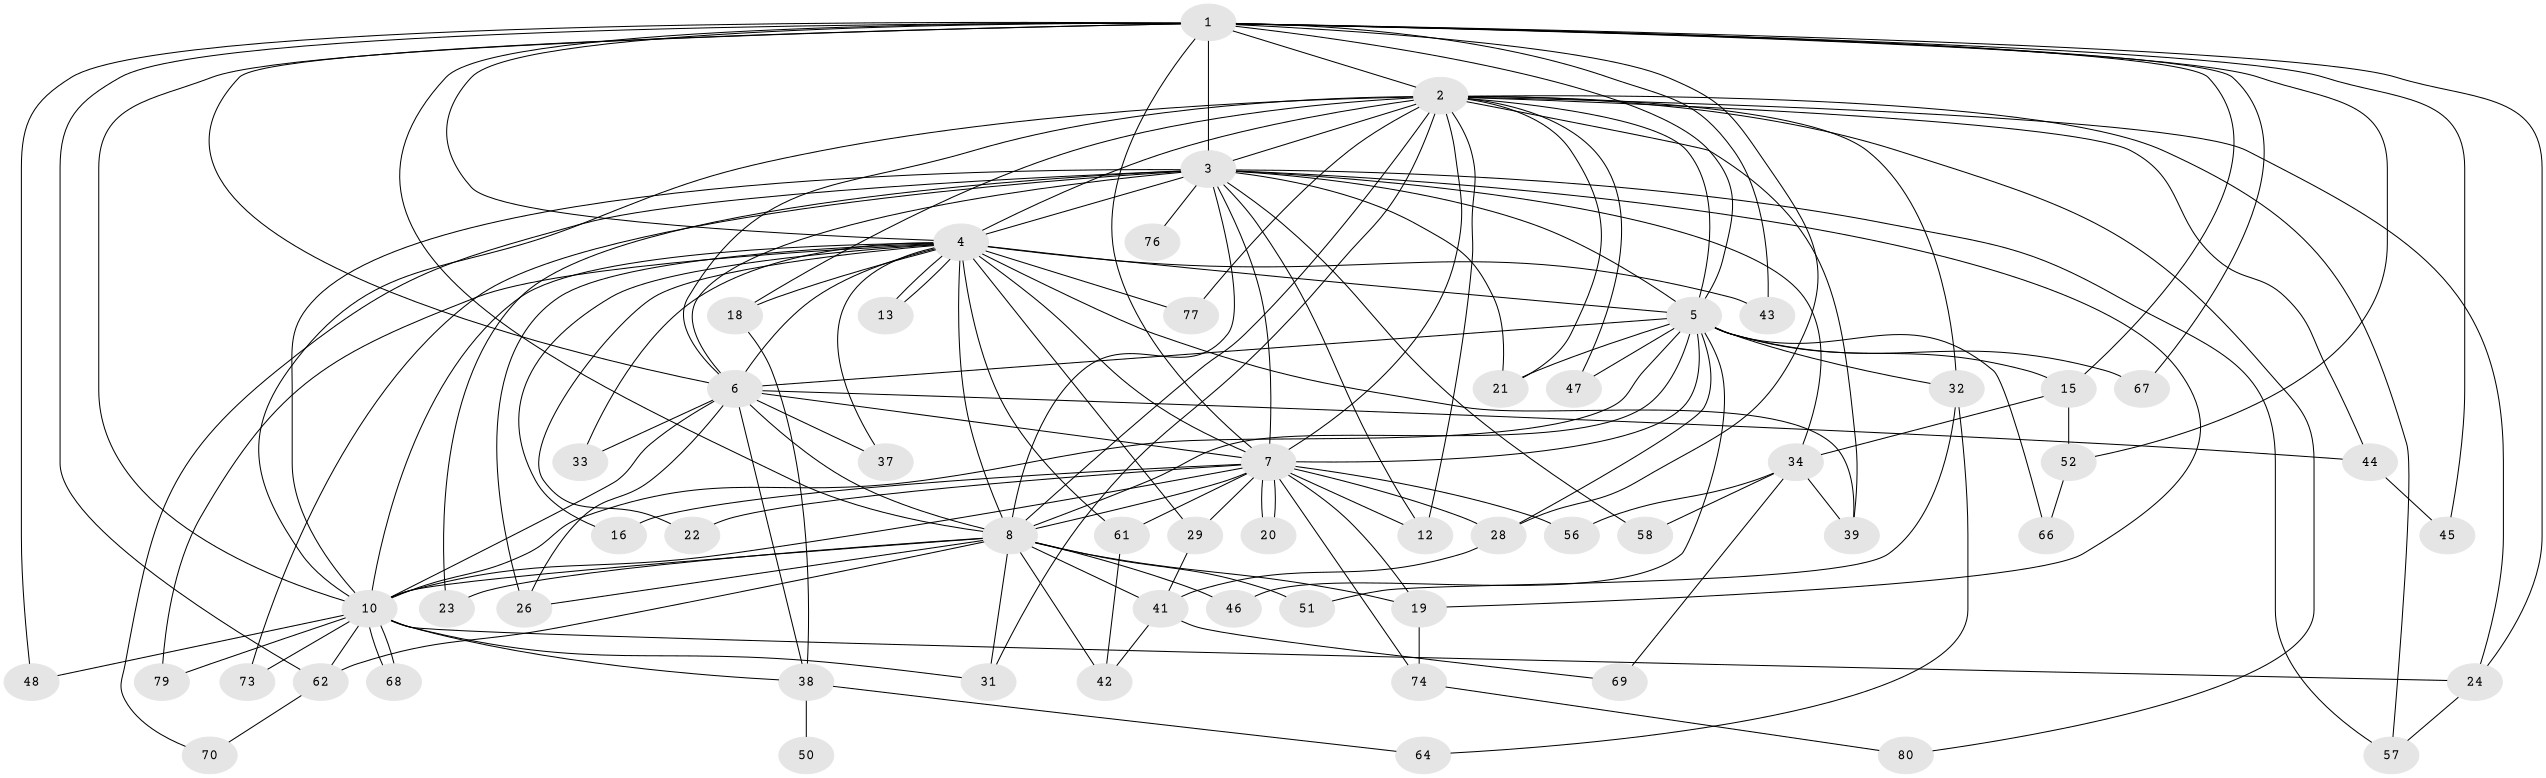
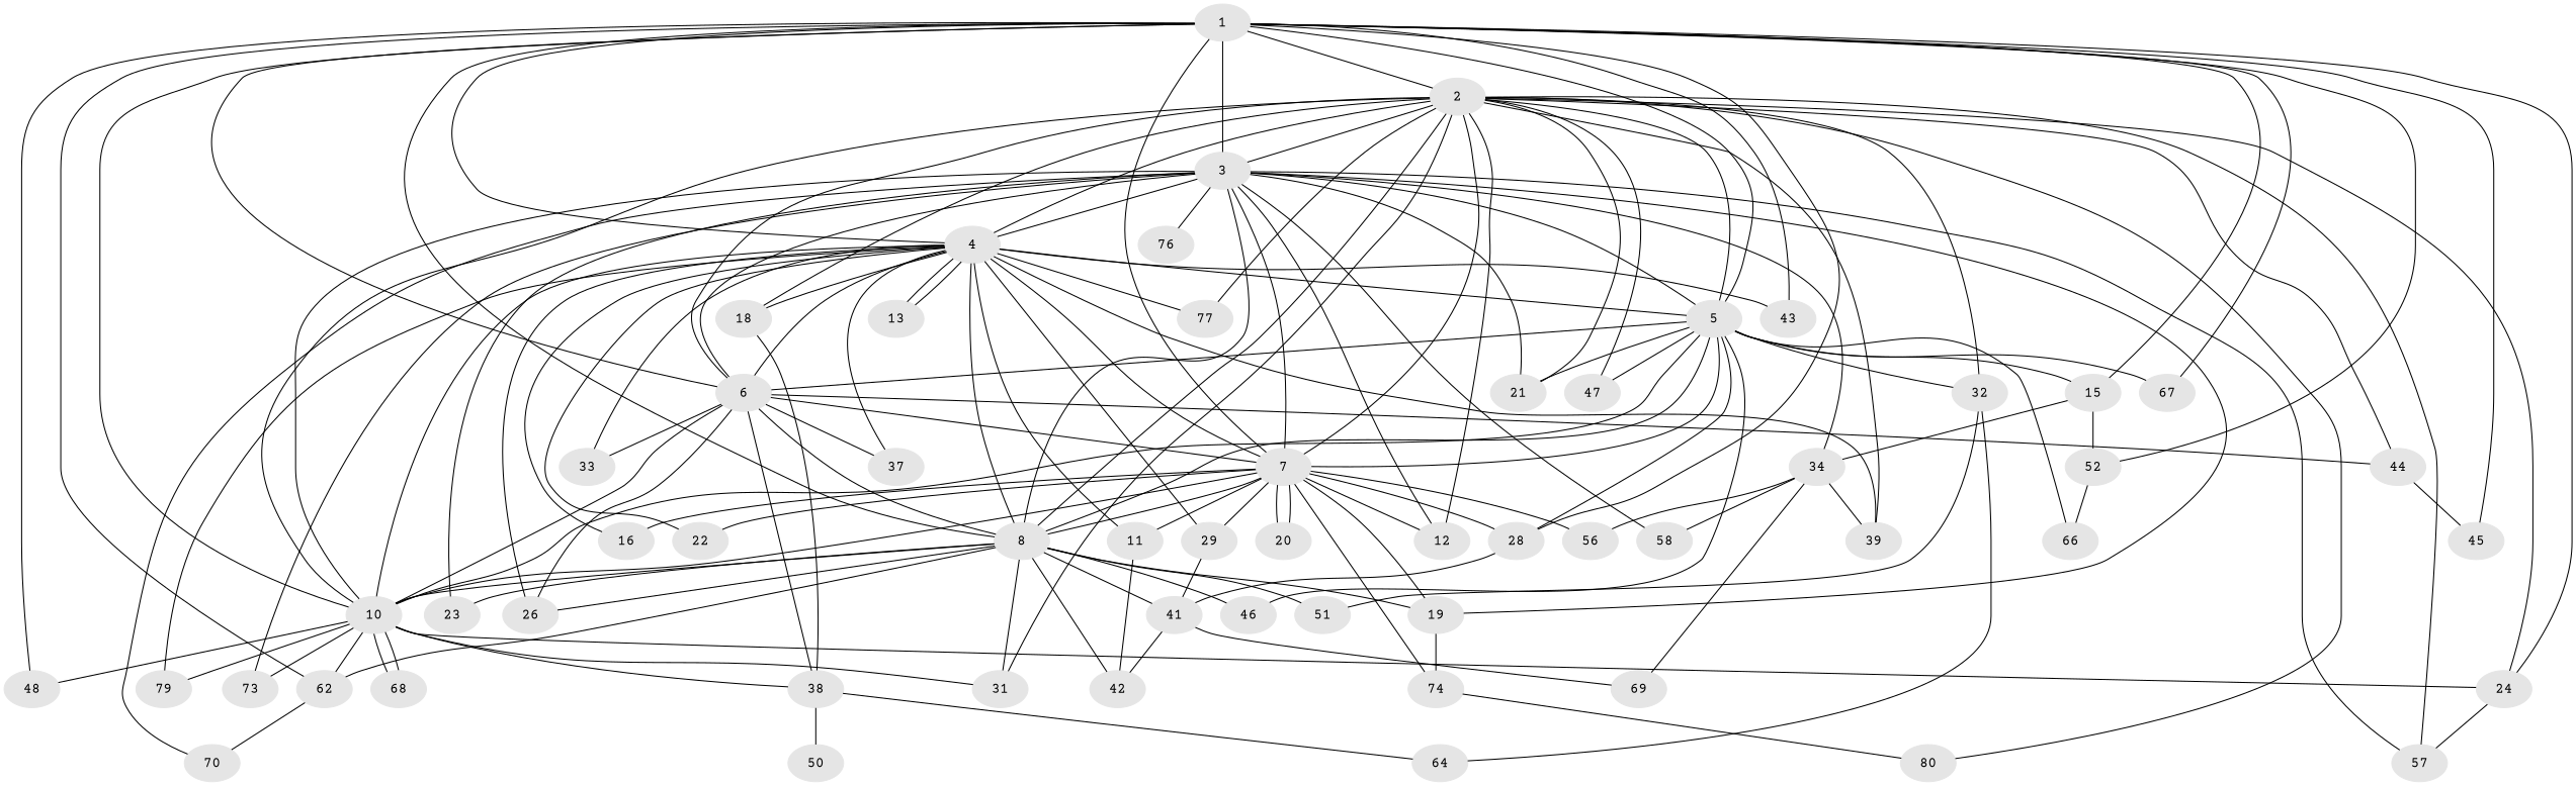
  graph {
    fontname="Courier Prime"
    node [color=gray90 fontname="Courier Prime" style=filled]
    edge [fontname="Courier Prime"]
    1 [super="+35"]
    2 [super="+17"]
    3 [super="+9"]
    4 [super="+71"]
    5 [super="+65"]
    6 [super="+30"]
    7 [super="+40"]
    8 [super="+75"]
    10 [super="+14"]
    15
    24 [super="+36"]
    28 [super="+55"]
    43
    45
    48
    52
    62 [super="+78"]
    67
    12 [super="+63"]
    18 [super="+25"]
    21 [super="+77"]
    n22 [label=77]
    31 [super="+59"]
    32
    39
    44
    47
    57
    80
    19 [super="+60"]
    23
    34 [super="+49"]
    58
    70
    73
    76
-   11 [label=61]
+   11
    13
    16
    22
    26 [super="+54"]
    29
    33 [super="+53"]
    37
    79
    46
    66
    38 [super="+81"]
    20
    56
    74
    41 [super="+72"]
    42 [super="+61"]
    51
    68
    64
    69
    50
    1 -- 2
    1 -- 3 [weight=2]
    1 -- 4
    1 -- 5
    1 -- 6
    1 -- 7
    1 -- 8 [weight=2]
    1 -- 10
    1 -- 15
    1 -- 24
    1 -- 28
    1 -- 43
    1 -- 45
    1 -- 48
    1 -- 52
    1 -- 62
    1 -- 67
    2 -- 3 [weight=2]
    2 -- 4 [weight=2]
    2 -- 5
    2 -- 6
    2 -- 7
    2 -- 8
    2 -- 10
    2 -- 24
    2 -- 12
    2 -- 18 [weight=2]
    2 -- 21
    2 -- n22
    2 -- 31
    2 -- 32
    2 -- 39
    2 -- 44
    2 -- 47
    2 -- 57
    2 -- 80
    3 -- 4 [weight=3]
    3 -- 5 [weight=2]
    3 -- 6 [weight=3]
    3 -- 7 [weight=2]
    3 -- 8 [weight=2]
    3 -- 10 [weight=3]
    3 -- 12
    3 -- 21
    3 -- 57
    3 -- 19
    3 -- 23
    3 -- 34
    3 -- 58
    3 -- 70
    3 -- 73
    3 -- 76 [weight=2]
    4 -- 5 [weight=2]
    4 -- 6
    4 -- 7
    4 -- 8
    4 -- 10
    4 -- 43
    4 -- 18
    4 -- n22
    4 -- 39
    4 -- 11
    4 -- 13
    4 -- 13
    4 -- 16
    4 -- 22
    4 -- 26
    4 -- 29
    4 -- 33
    4 -- 37
    4 -- 79
    5 -- 6
    5 -- 7
    5 -- 8
    5 -- 10
    5 -- 15
    5 -- 28
    5 -- 67
    5 -- 21
    5 -- 32
    5 -- 47
    5 -- 46
    5 -- 66
    6 -- 7 [weight=2]
    6 -- 8
    6 -- 10
    6 -- 44
    6 -- 26
    6 -- 33
    6 -- 37
    6 -- 38
    7 -- 8
    7 -- 10
    7 -- 28
    7 -- 12
    7 -- 19
    7 -- 11
    7 -- 16
    7 -- 22
    7 -- 29
    7 -- 20
    7 -- 20
    7 -- 56
    7 -- 74
    8 -- 10
    8 -- 62
    8 -- 31
    8 -- 19
    8 -- 23
    8 -- 26
    8 -- 46
    8 -- 41
    8 -- 42
    8 -- 51
    10 -- 24
    10 -- 48
    10 -- 62
    10 -- 31
    10 -- 73
    10 -- 79
    10 -- 38
    10 -- 68
    10 -- 68
    15 -- 52
    15 -- 34
    24 -- 57
    28 -- 41
    52 -- 66
    62 -- 70
    18 -- 38
    32 -- 51
    32 -- 64
    44 -- 45
    19 -- 74
    34 -- 39
    34 -- 58
    34 -- 56
    34 -- 69
    11 -- 42
    29 -- 41
    38 -- 64
    38 -- 50
    74 -- 80
    41 -- 42
    41 -- 69
  }
